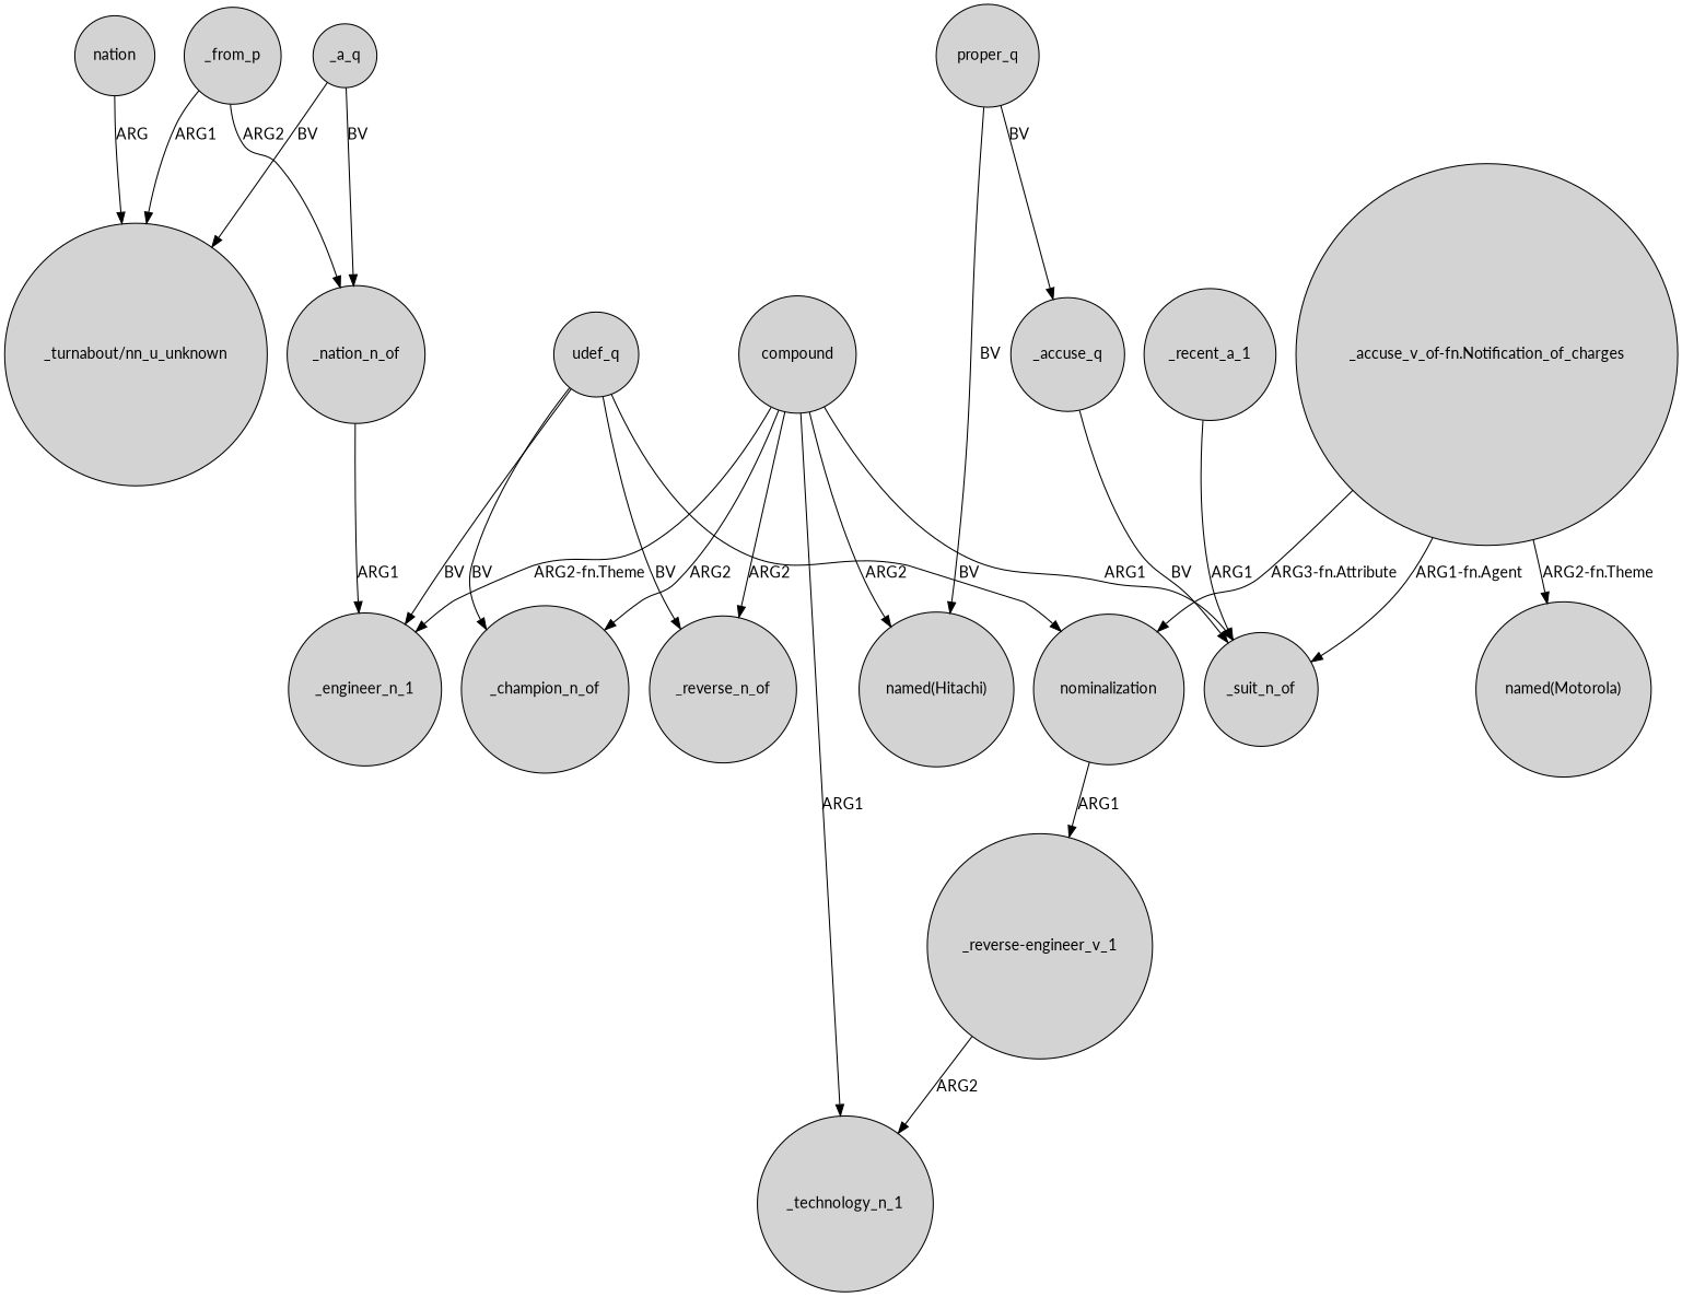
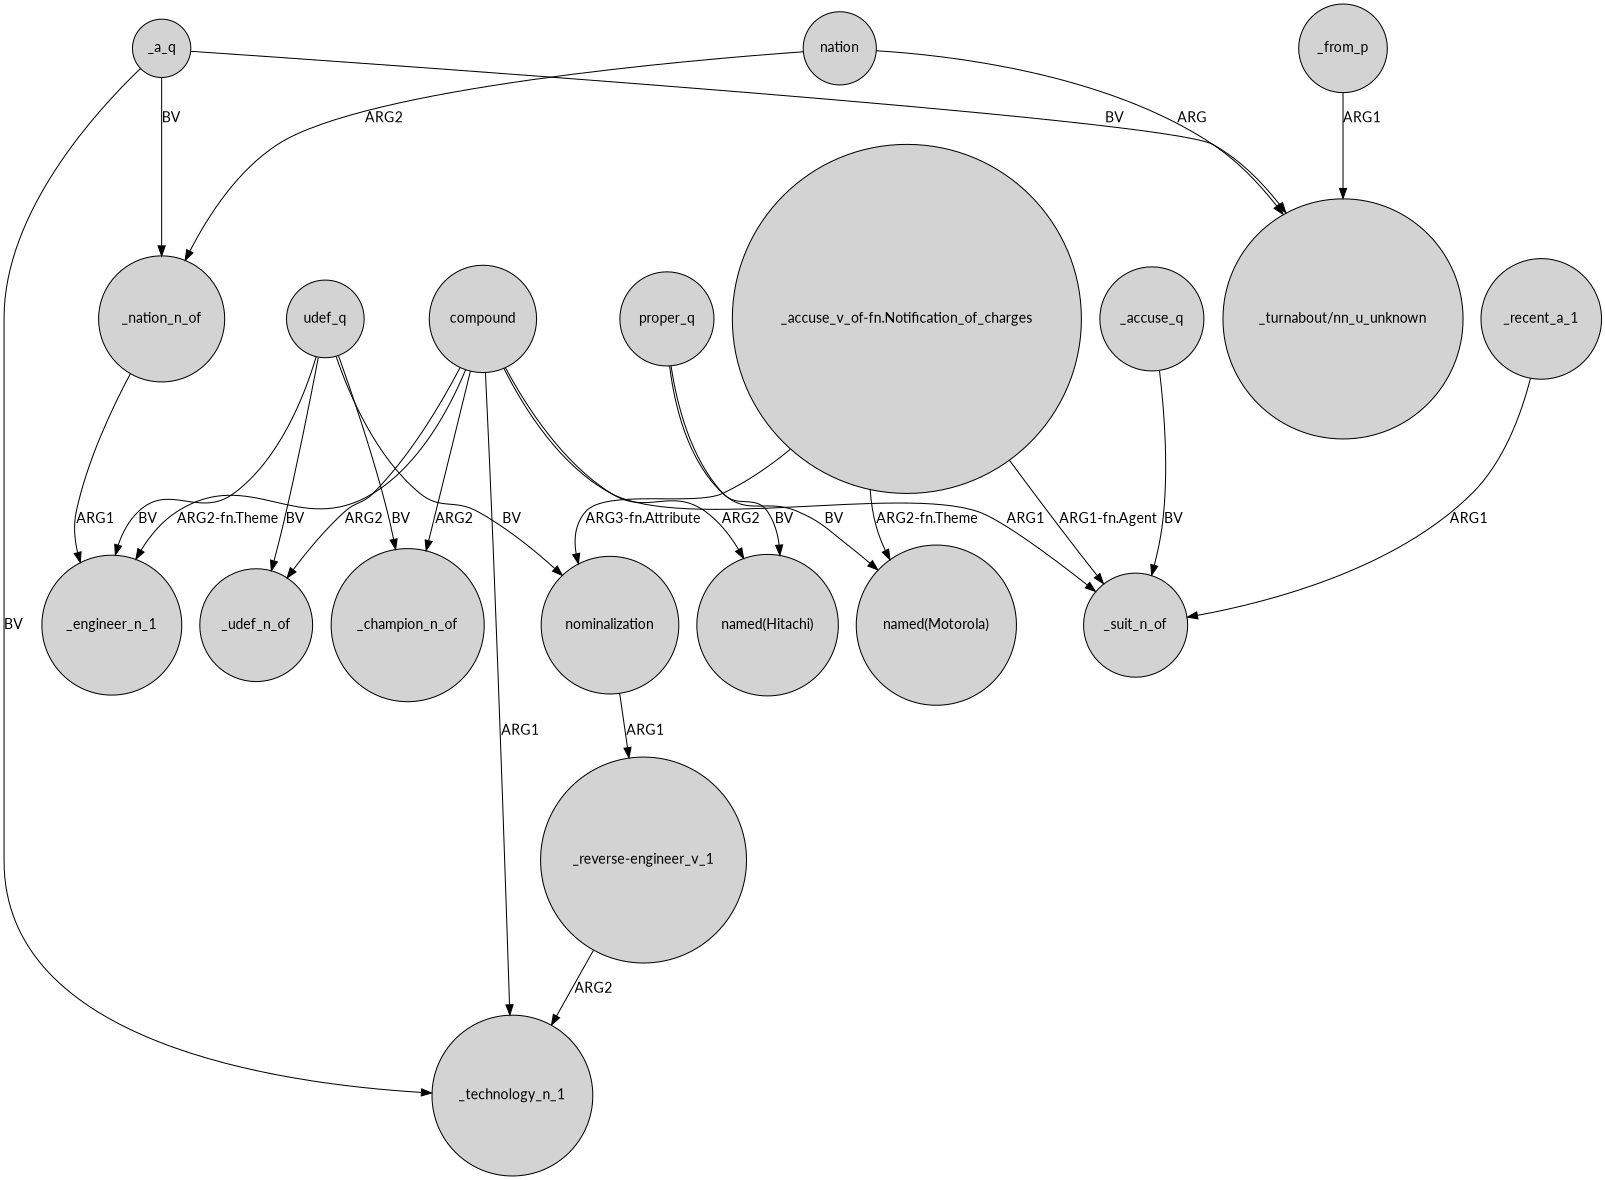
  digraph {
    fontname=Lato
    node [fontname=Lato shape=circle style=filled]
    edge [fontname=Lato]
    udef_q
    _engineer_n_1
    nominalization
-   _reverse_n_of
+   _reverse_n_of [label=_udef_n_of]
    _champion_n_of
    "_reverse-engineer_v_1"
    compound
    _suit_n_of
    _technology_n_1
    "named(Hitachi)"
    "_accuse_v_of-fn.Notification_of_charges"
    "named(Motorola)"
    proper_q
    _from_p
    "_turnabout/nn_u_unknown"
    _nation_n_of
    _a_q
    n18 [label=_accuse_q]
    n19 [label=nation]
    _recent_a_1
    udef_q -> _engineer_n_1 [label=BV]
    udef_q -> nominalization [label=BV]
    udef_q -> _reverse_n_of [label=BV]
    udef_q -> _champion_n_of [label=BV]
    nominalization -> "_reverse-engineer_v_1" [label=ARG1]
    "_reverse-engineer_v_1" -> _technology_n_1 [label=ARG2]
    compound -> _engineer_n_1 [label="ARG2-fn.Theme"]
    compound -> _reverse_n_of [label=ARG2]
    compound -> _champion_n_of [label=ARG2]
    compound -> _suit_n_of [label=ARG1]
    compound -> _technology_n_1 [label=ARG1]
    compound -> "named(Hitachi)" [label=ARG2]
    "_accuse_v_of-fn.Notification_of_charges" -> nominalization [label="ARG3-fn.Attribute"]
    "_accuse_v_of-fn.Notification_of_charges" -> _suit_n_of [label="ARG1-fn.Agent"]
    "_accuse_v_of-fn.Notification_of_charges" -> "named(Motorola)" [label="ARG2-fn.Theme"]
    proper_q -> "named(Hitachi)" [label=BV]
-   proper_q -> n18 [label=BV]
+   proper_q -> "named(Motorola)" [label=BV]
    _from_p -> "_turnabout/nn_u_unknown" [label=ARG1]
-   _from_p -> _nation_n_of [label=ARG2]
+   n19 -> _nation_n_of [label=ARG2]
    _nation_n_of -> _engineer_n_1 [label=ARG1]
+   _a_q -> _technology_n_1 [label=BV]
    _a_q -> "_turnabout/nn_u_unknown" [label=BV]
    _a_q -> _nation_n_of [label=BV]
    n18 -> _suit_n_of [label=BV]
    n19 -> "_turnabout/nn_u_unknown" [label=ARG]
    _recent_a_1 -> _suit_n_of [label=ARG1]
  }
